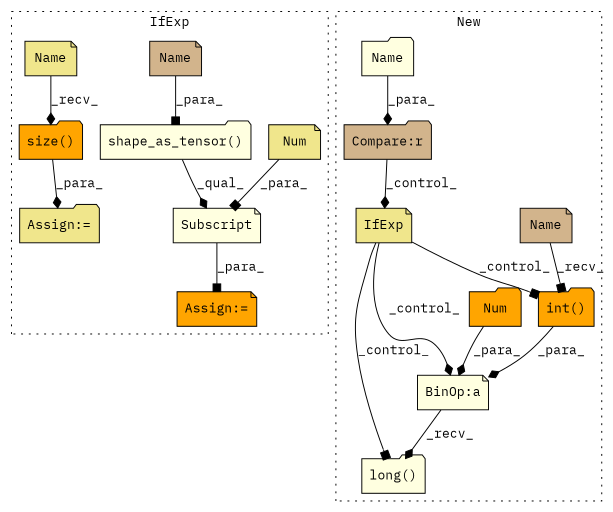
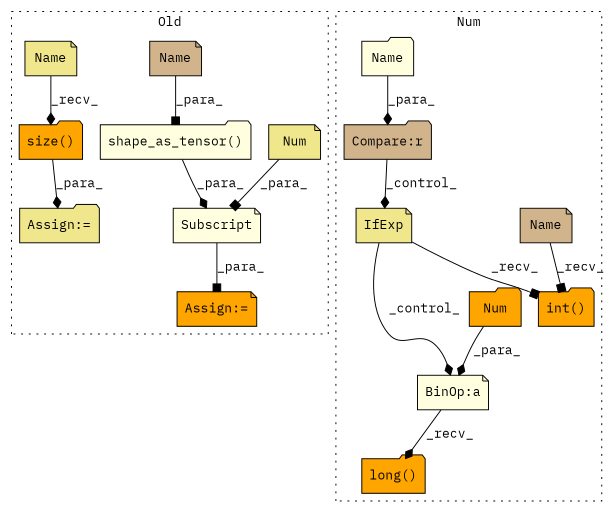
  digraph {
    fontname="IBM Plex Mono"
    node [a=75 fillcolor=orange fontname="IBM Plex Mono" l=12 s=2253 shape=folder style=filled]
    edge [arrowhead=diamond fontname="IBM Plex Mono"]
    n1 [label="size()"]
    n2 [a=68 fillcolor=khaki label="Assign:=" s=2241]
    n3 [fillcolor=lightyellow l="37,1" label="shape_as_tensor()" s="2977,3019"]
    n4 [a=63 fillcolor=lightyellow l="46,0" label=Subscript s="2977,0" shape=note]
    n5 [a=76 fillcolor=khaki l=1 label=Num s=3021 shape=note]
    n6 [a=68 l=3 label="Assign:=" s=2974 shape=note]
    n7 [a=87 fillcolor=tan l=5 label=Name s=3014 shape=note]
    n8 [a=87 fillcolor=khaki l=5 label=Name shape=note]
    n9 [a=51 fillcolor=khaki l="4,6" label=IfExp s="2873,2897" shape=note]
    n10 [a=40 fillcolor=tan l=20 label="Compare:r" s=2877]
    n11 [a=82 fillcolor=lightyellow l=3 label="BinOp:a" s=2861 shape=note]
    n12 [l=14 label="int()" s=2847]
-   n13 [fillcolor=lightyellow l=27 label="long()" s=2846]
+   n13 [l=27 label="long()" s=2846]
    n14 [a=76 l=1 label=Num s=2864]
    n15 [a=87 fillcolor=lightyellow l=8 label=Name s=2877]
    n16 [a=87 fillcolor=tan l=8 label=Name s=2847 shape=note]
    subgraph cluster_1 {
-     label=IfExp
+     label=Old
      style=dotted
      n1
      n2
      n3
      n4
      n5
      n6
      n7
      n8
    }
    subgraph cluster_2 {
-     label=New
+     label=Num
      style=dotted
      n9
      n10
      n11
      n12
      n13
      n14
      n15
      n16
    }
    n1 -> n2 [label=_para_]
-   n3 -> n4 [label=_qual_]
+   n3 -> n4 [label=_para_]
    n4 -> n6 [arrowhead=box label=_para_]
    n5 -> n4 [arrowhead=box label=_para_]
    n7 -> n3 [arrowhead=box label=_para_]
    n8 -> n1 [label=_recv_]
    n9 -> n11 [label=_control_]
-   n9 -> n12 [arrowhead=box label=_control_]
-   n9 -> n13 [arrowhead=box label=_control_]
+   n9 -> n12 [arrowhead=box label=_recv_]
    n10 -> n9 [label=_control_]
    n11 -> n13 [label=_recv_]
-   n12 -> n11 [label=_para_]
    n14 -> n11 [label=_para_]
    n15 -> n10 [label=_para_]
    n16 -> n12 [arrowhead=box label=_recv_]
  }
